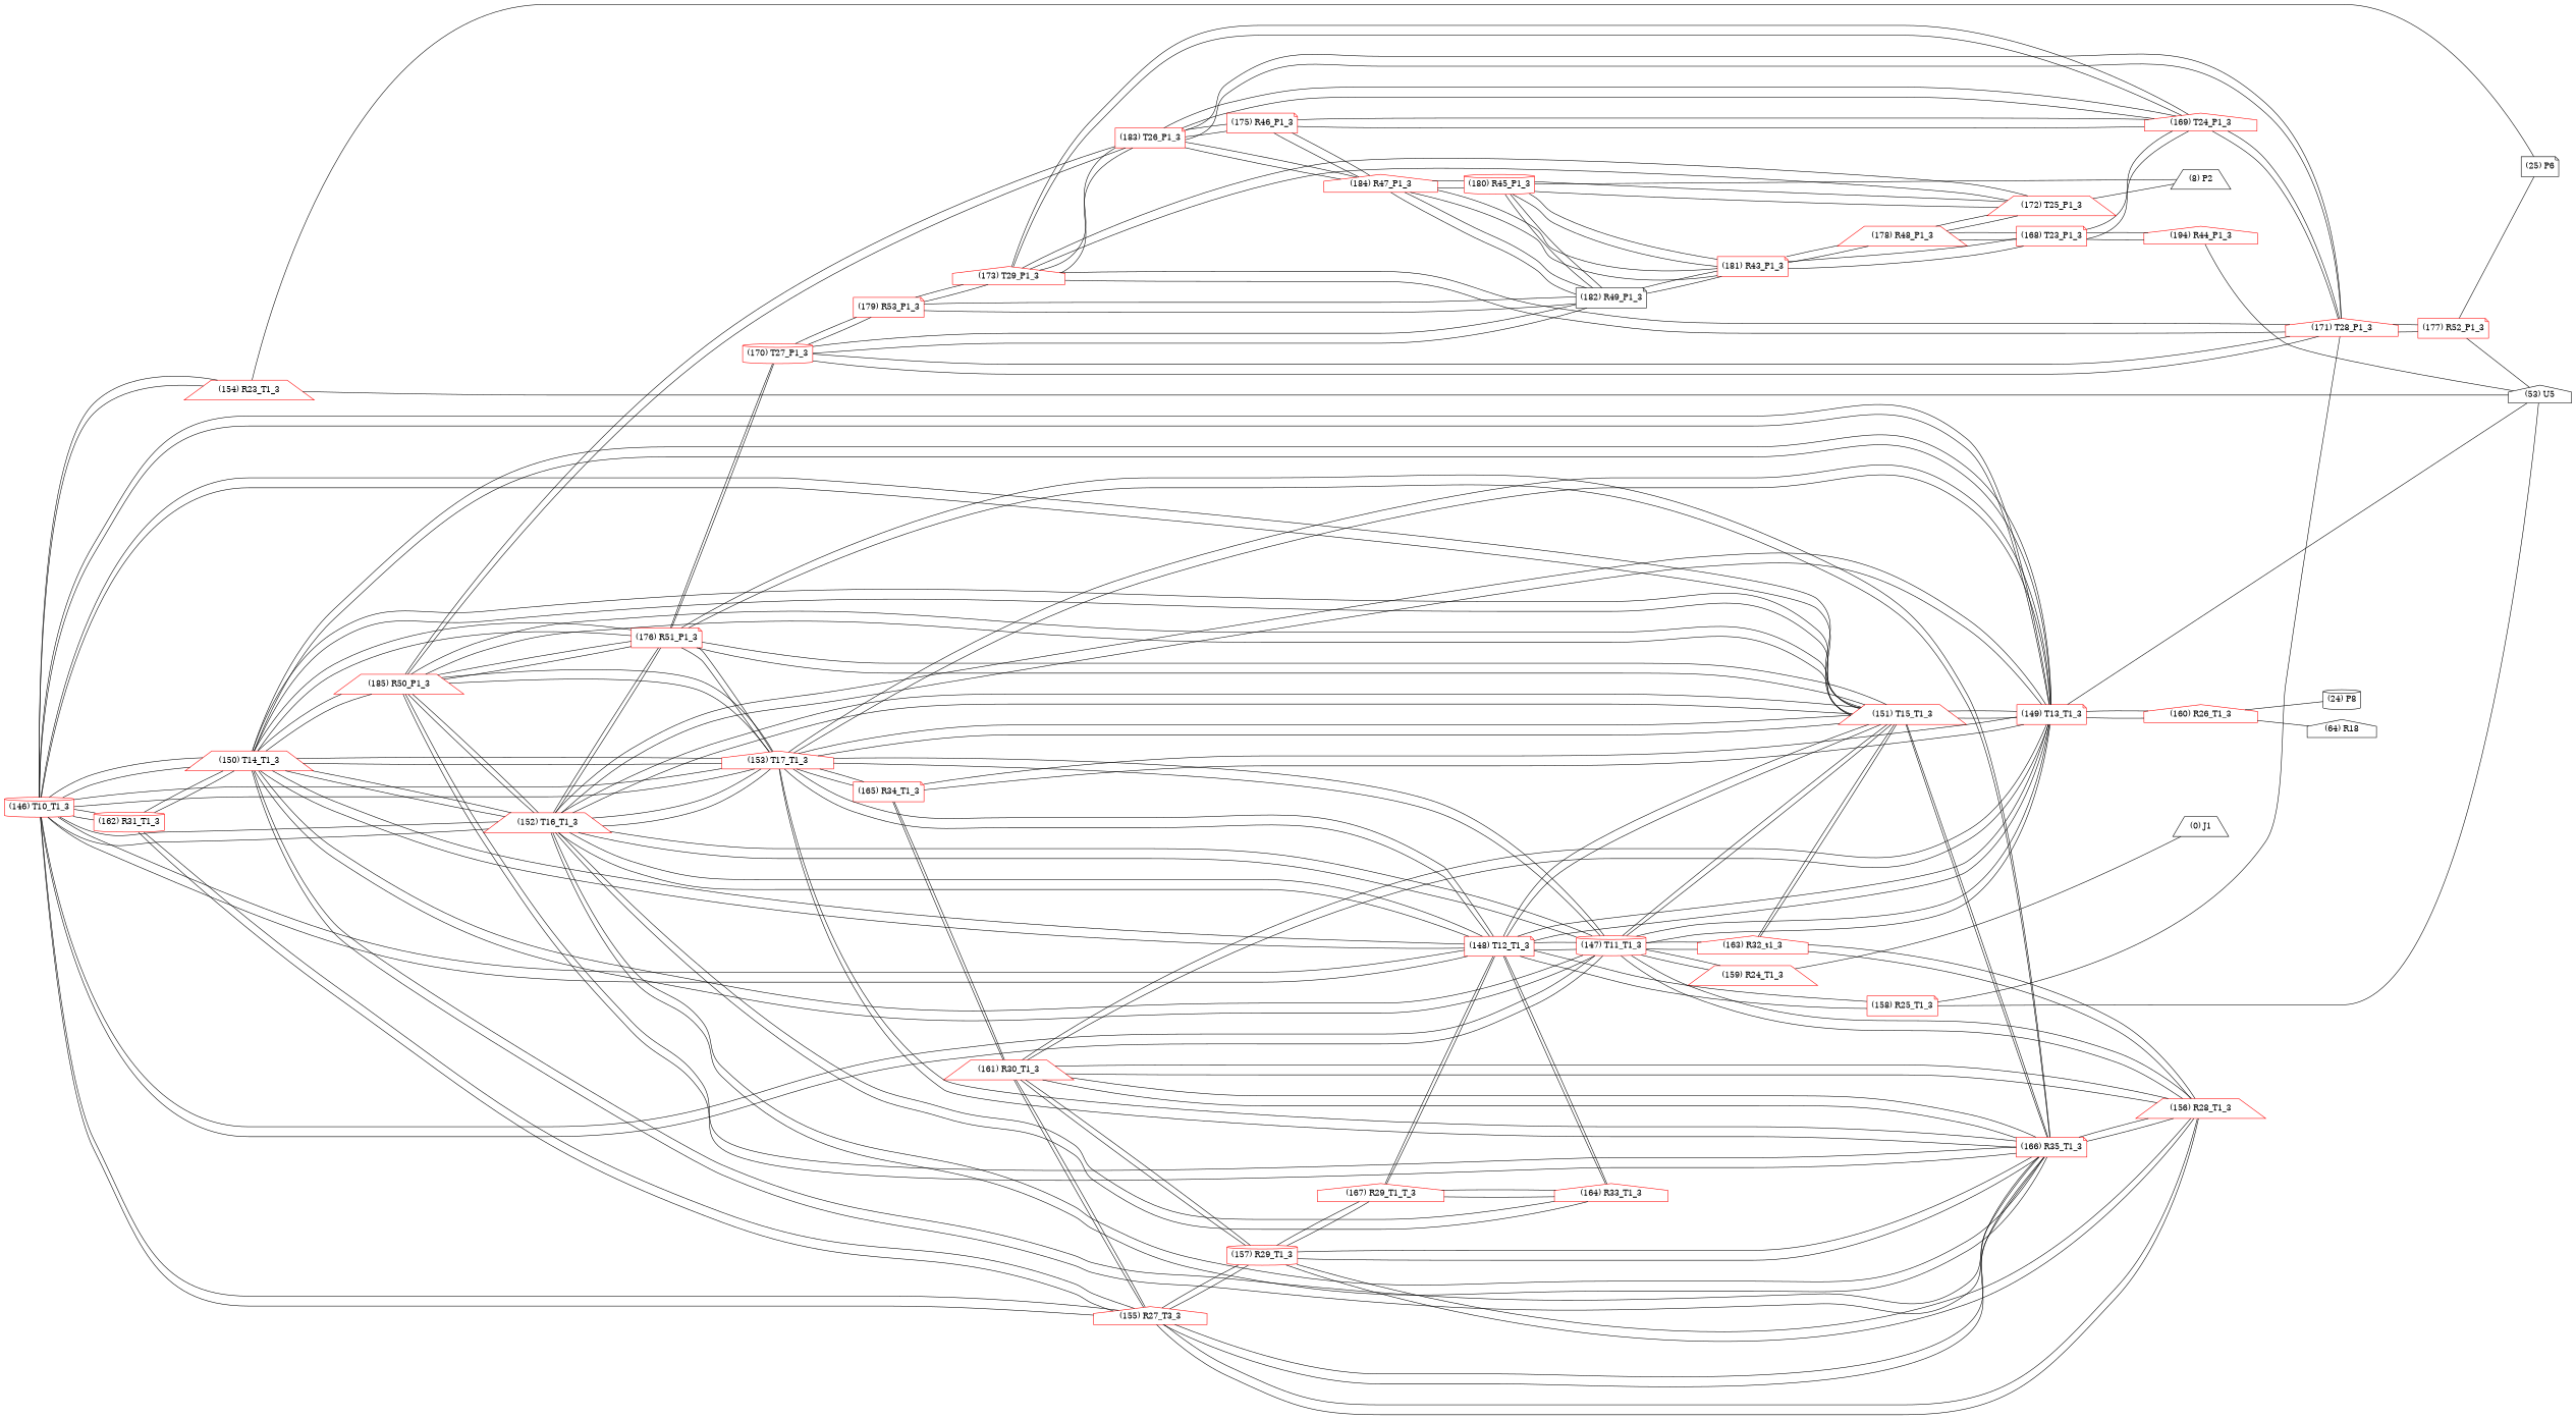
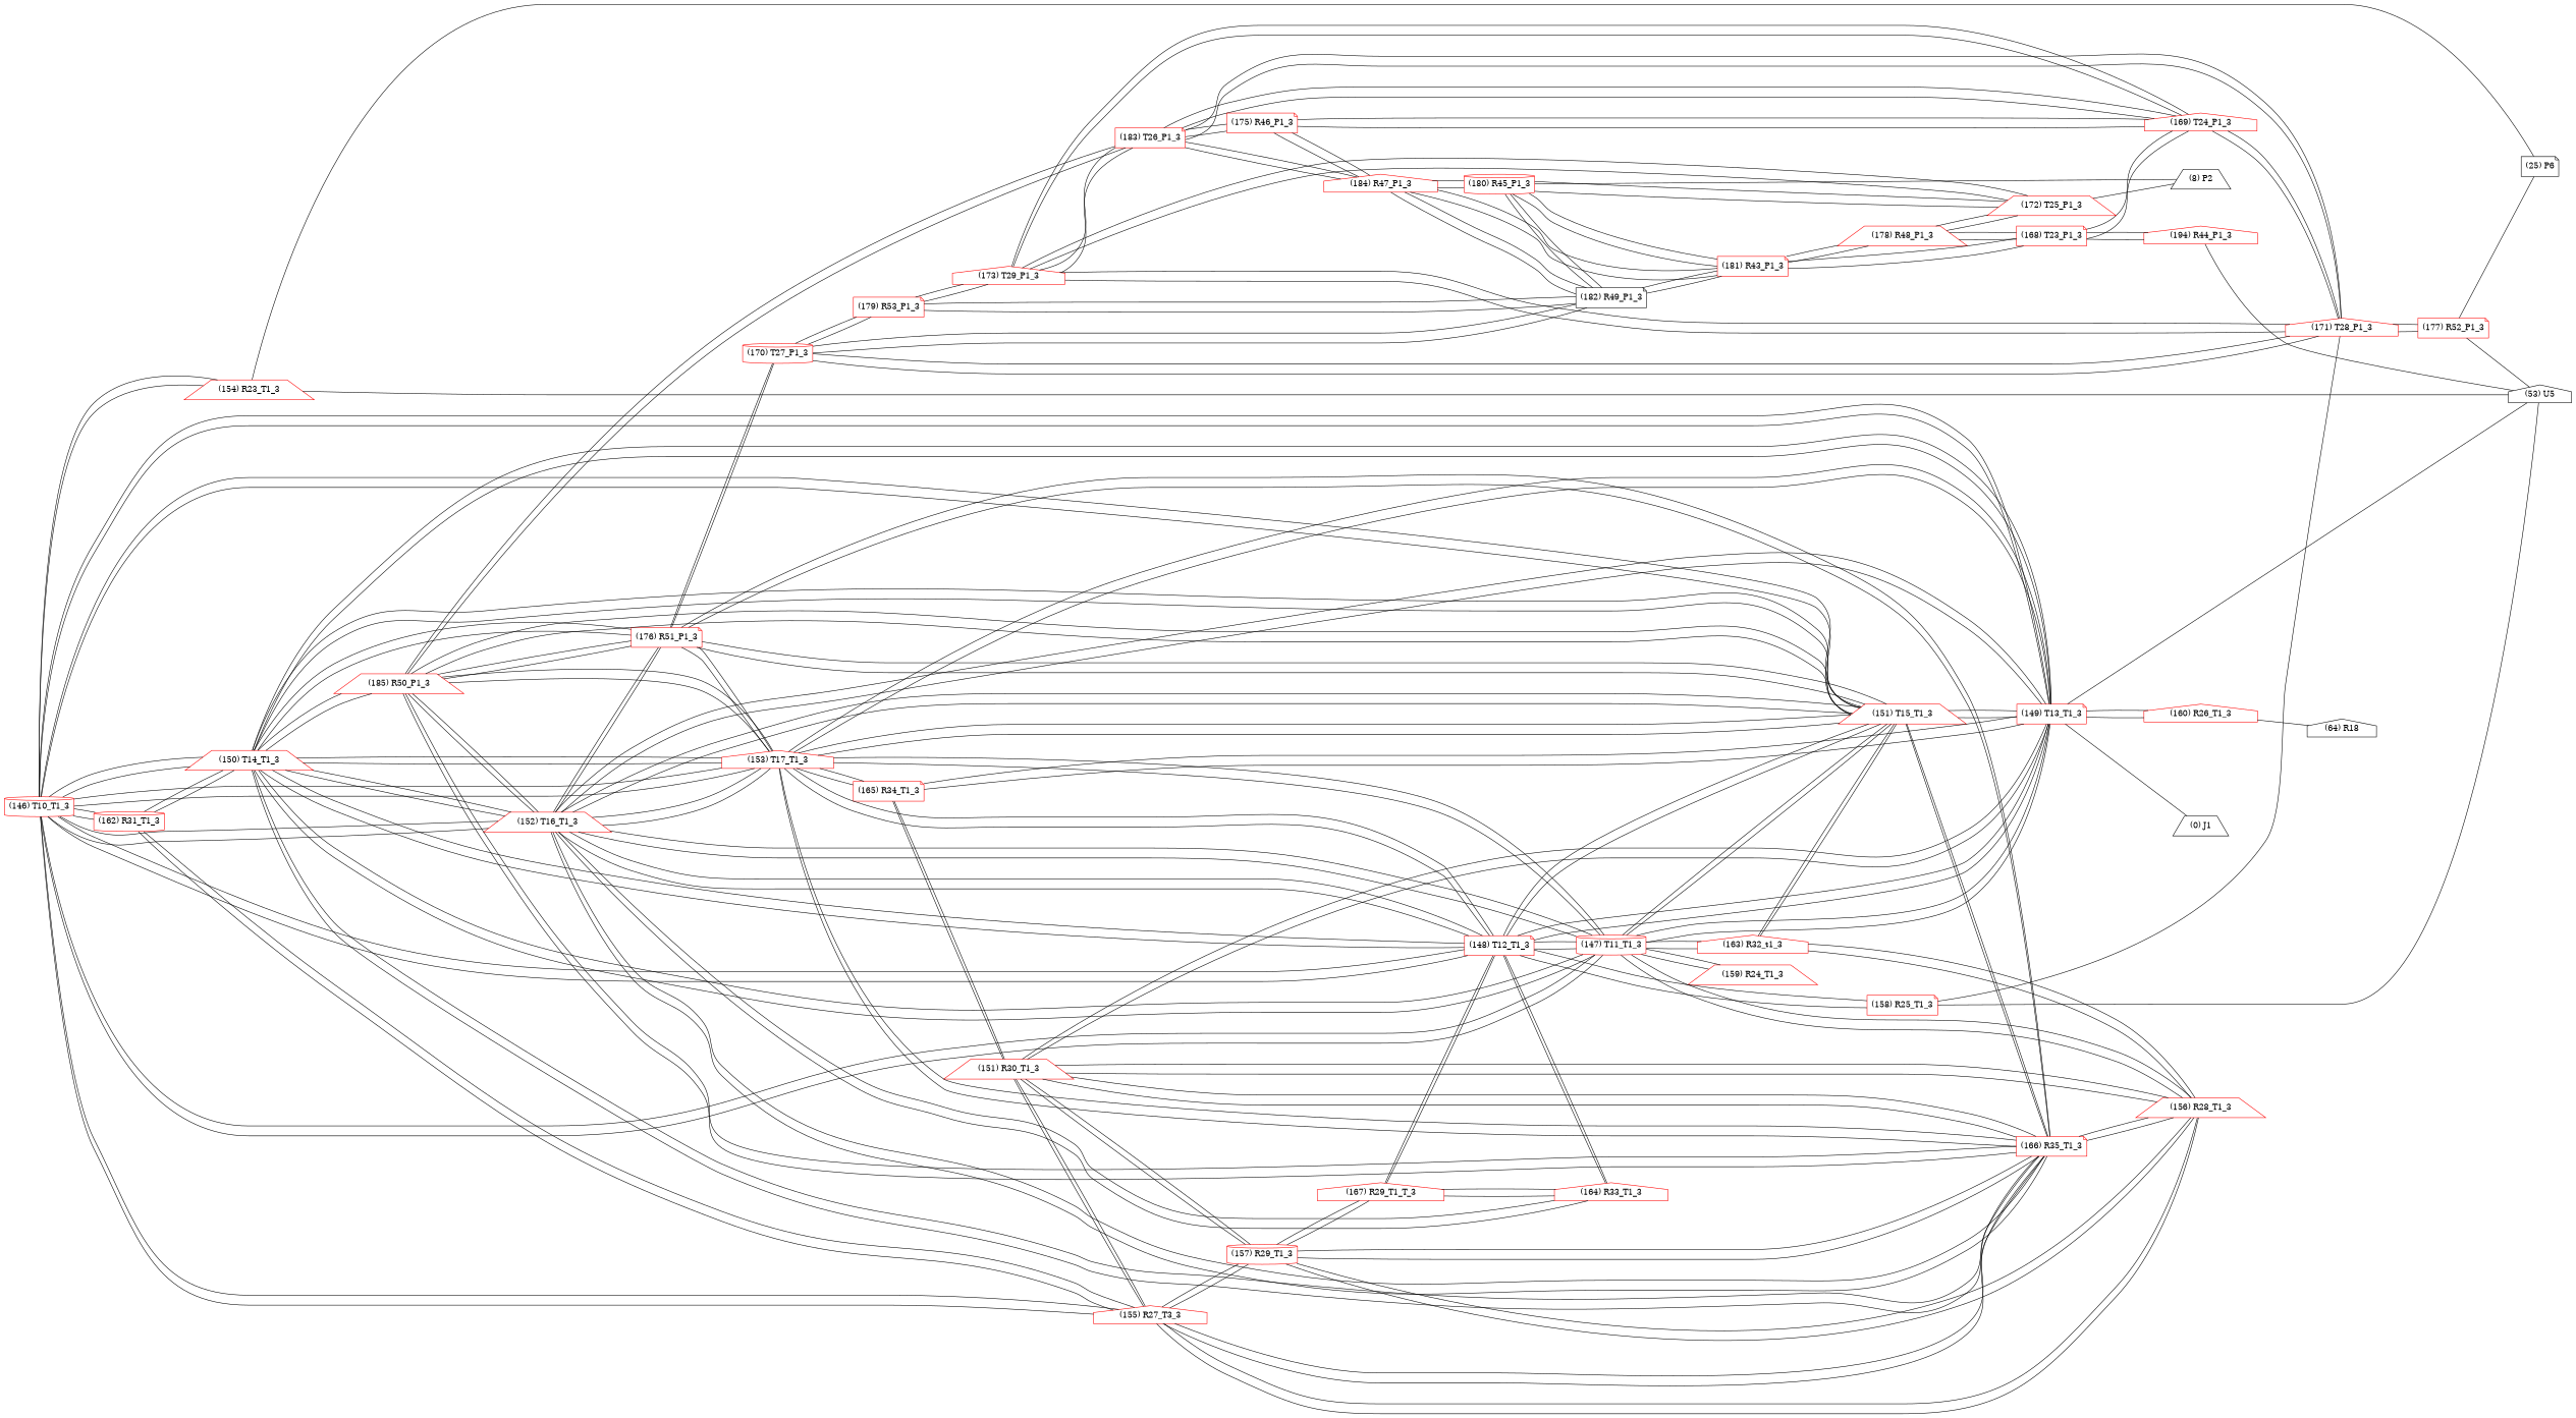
  graph {
    rankdir=LR
    node [color=red shape=note]
    n1 [label="(146) T10_T1_3" shape=cylinder]
    n2 [label="(154) R23_T1_3" shape=trapezium]
    n3 [label="(162) R31_T1_3" shape=cylinder]
    n4 [label="(155) R27_T3_3" shape=house]
    n5 [label="(152) T16_T1_3" shape=trapezium]
    n6 [label="(153) T17_T1_3" shape=house]
    n7 [label="(151) T15_T1_3" shape=trapezium]
    n8 [label="(148) T12_T1_3"]
    n9 [label="(150) T14_T1_3" shape=trapezium]
    n10 [label="(149) T13_T1_3"]
    n11 [label="(147) T11_T1_3" shape=cylinder]
    n12 [label="(53) U5" shape=house color=""]
    n13 [label="(25) P6" color=""]
    n14 [label="(156) R28_T1_3" shape=trapezium]
-   n15 [label="(161) R30_T1_3" shape=trapezium]
+   n15 [label="(151) R30_T1_3" shape=trapezium]
    n16 [label="(166) R35_T1_3"]
    n17 [label="(157) R29_T1_3" shape=cylinder]
    n18 [label="(164) R33_T1_3" shape=house]
    n19 [label="(176) R51_P1_3"]
    n20 [label="(185) R50_P1_3" shape=trapezium]
    n21 [label="(165) R34_T1_3"]
    n22 [label="(163) R32_t1_3" shape=house]
    n23 [label="(167) R29_T1_T_3" shape=house]
    n24 [label="(158) R25_T1_3"]
    n25 [label="(160) R26_T1_3" shape=house]
    n26 [label="(159) R24_T1_3" shape=trapezium]
    n27 [label="(170) T27_P1_3" shape=cylinder]
    n28 [label="(183) T26_P1_3"]
    n29 [label="(171) T28_P1_3" shape=house]
    n30 [label="(64) R18" shape=house color=""]
-   n31 [label="(24) P8" shape=cylinder color=""]
    n32 [label="(0) J1" shape=trapezium color=""]
    n33 [label="(8) P2" shape=trapezium color=""]
    n34 [color=black label="(182) R49_P1_3"]
    n35 [label="(179) R53_P1_3"]
    n36 [label="(169) T24_P1_3" shape=house]
    n37 [label="(184) R47_P1_3" shape=house]
    n38 [label="(173) T29_P1_3" shape=house]
    n39 [label="(175) R46_P1_3"]
    n40 [label="(168) T23_P1_3"]
    n41 [label="(178) R48_P1_3" shape=trapezium]
    n42 [label="(181) R43_P1_3"]
    n43 [label="(194) R44_P1_3" shape=house]
    n44 [label="(172) T25_P1_3" shape=trapezium]
    n45 [label="(180) R45_P1_3" shape=cylinder]
    n46 [label="(177) R52_P1_3"]
    n1 -- n2
    n1 -- n3
    n1 -- n4
    n1 -- n5
    n1 -- n6
    n1 -- n7
    n1 -- n8
    n1 -- n9
    n1 -- n10
    n1 -- n11
    n2 -- n1
    n2 -- n12
    n2 -- n13
    n3 -- n1
    n3 -- n4
    n3 -- n9
    n4 -- n1
    n4 -- n3
    n4 -- n14
    n4 -- n15
    n4 -- n16
    n4 -- n17
    n5 -- n1
    n5 -- n6
    n5 -- n7
    n5 -- n8
    n5 -- n9
    n5 -- n10
    n5 -- n11
    n5 -- n16
    n5 -- n18
    n5 -- n19
    n5 -- n20
    n6 -- n1
    n6 -- n5
    n6 -- n7
    n6 -- n8
    n6 -- n9
    n6 -- n10
    n6 -- n11
    n6 -- n16
    n6 -- n19
    n6 -- n20
    n6 -- n21
    n7 -- n1
    n7 -- n5
    n7 -- n6
    n7 -- n8
    n7 -- n9
    n7 -- n10
    n7 -- n11
    n7 -- n16
    n7 -- n19
    n7 -- n20
    n7 -- n22
    n8 -- n1
    n8 -- n5
    n8 -- n6
    n8 -- n7
    n8 -- n9
    n8 -- n10
    n8 -- n11
    n8 -- n18
    n8 -- n23
    n8 -- n24
    n9 -- n1
    n9 -- n3
    n9 -- n5
    n9 -- n6
    n9 -- n7
    n9 -- n8
    n9 -- n10
    n9 -- n11
    n9 -- n16
    n9 -- n19
    n9 -- n20
    n10 -- n1
    n10 -- n5
    n10 -- n6
    n10 -- n7
    n10 -- n8
    n10 -- n9
    n10 -- n11
    n10 -- n12
    n10 -- n15
    n10 -- n21
    n10 -- n25
    n11 -- n1
    n11 -- n5
    n11 -- n6
    n11 -- n7
    n11 -- n8
    n11 -- n9
    n11 -- n10
    n11 -- n14
    n11 -- n22
    n11 -- n26
    n14 -- n4
    n14 -- n11
    n14 -- n15
    n14 -- n16
    n14 -- n17
    n14 -- n22
    n15 -- n4
    n15 -- n10
    n15 -- n14
    n15 -- n16
    n15 -- n17
    n15 -- n21
    n16 -- n4
    n16 -- n5
    n16 -- n6
    n16 -- n7
    n16 -- n9
    n16 -- n14
    n16 -- n15
    n16 -- n17
    n16 -- n19
    n16 -- n20
    n17 -- n4
    n17 -- n14
    n17 -- n15
    n17 -- n16
    n17 -- n23
    n18 -- n5
    n18 -- n8
    n18 -- n23
    n19 -- n5
    n19 -- n6
    n19 -- n7
    n19 -- n9
    n19 -- n16
    n19 -- n20
    n19 -- n27
    n20 -- n5
    n20 -- n6
    n20 -- n7
    n20 -- n9
    n20 -- n16
    n20 -- n19
    n20 -- n28
    n21 -- n6
    n21 -- n10
    n21 -- n15
    n22 -- n7
    n22 -- n11
    n22 -- n14
    n23 -- n8
    n23 -- n17
    n23 -- n18
    n24 -- n8
    n24 -- n12
    n24 -- n29
    n25 -- n10
    n25 -- n30
-   n25 -- n31
    n26 -- n11
-   n26 -- n32
+   n10 -- n32
    n27 -- n19
    n27 -- n29
    n27 -- n34
    n27 -- n35
    n28 -- n20
    n28 -- n29
    n28 -- n36
    n28 -- n37
    n28 -- n38
    n28 -- n39
    n29 -- n27
    n29 -- n28
    n29 -- n36
    n29 -- n38
    n29 -- n46
    n34 -- n27
    n34 -- n35
    n34 -- n37
    n34 -- n42
    n34 -- n45
    n35 -- n27
    n35 -- n34
    n35 -- n38
    n36 -- n28
    n36 -- n29
    n36 -- n38
    n36 -- n39
    n36 -- n40
    n37 -- n28
    n37 -- n34
    n37 -- n39
    n37 -- n42
    n37 -- n45
    n38 -- n28
    n38 -- n29
    n38 -- n35
    n38 -- n36
    n38 -- n44
    n39 -- n28
    n39 -- n36
    n39 -- n37
    n40 -- n36
    n40 -- n41
    n40 -- n42
    n40 -- n43
    n41 -- n40
    n41 -- n42
    n41 -- n44
    n42 -- n34
    n42 -- n37
    n42 -- n40
    n42 -- n41
    n42 -- n45
    n43 -- n12
    n43 -- n40
    n44 -- n33
    n44 -- n38
    n44 -- n41
    n44 -- n45
    n45 -- n33
    n45 -- n34
    n45 -- n37
    n45 -- n42
    n45 -- n44
    n46 -- n12
    n46 -- n13
    n46 -- n29
  }
